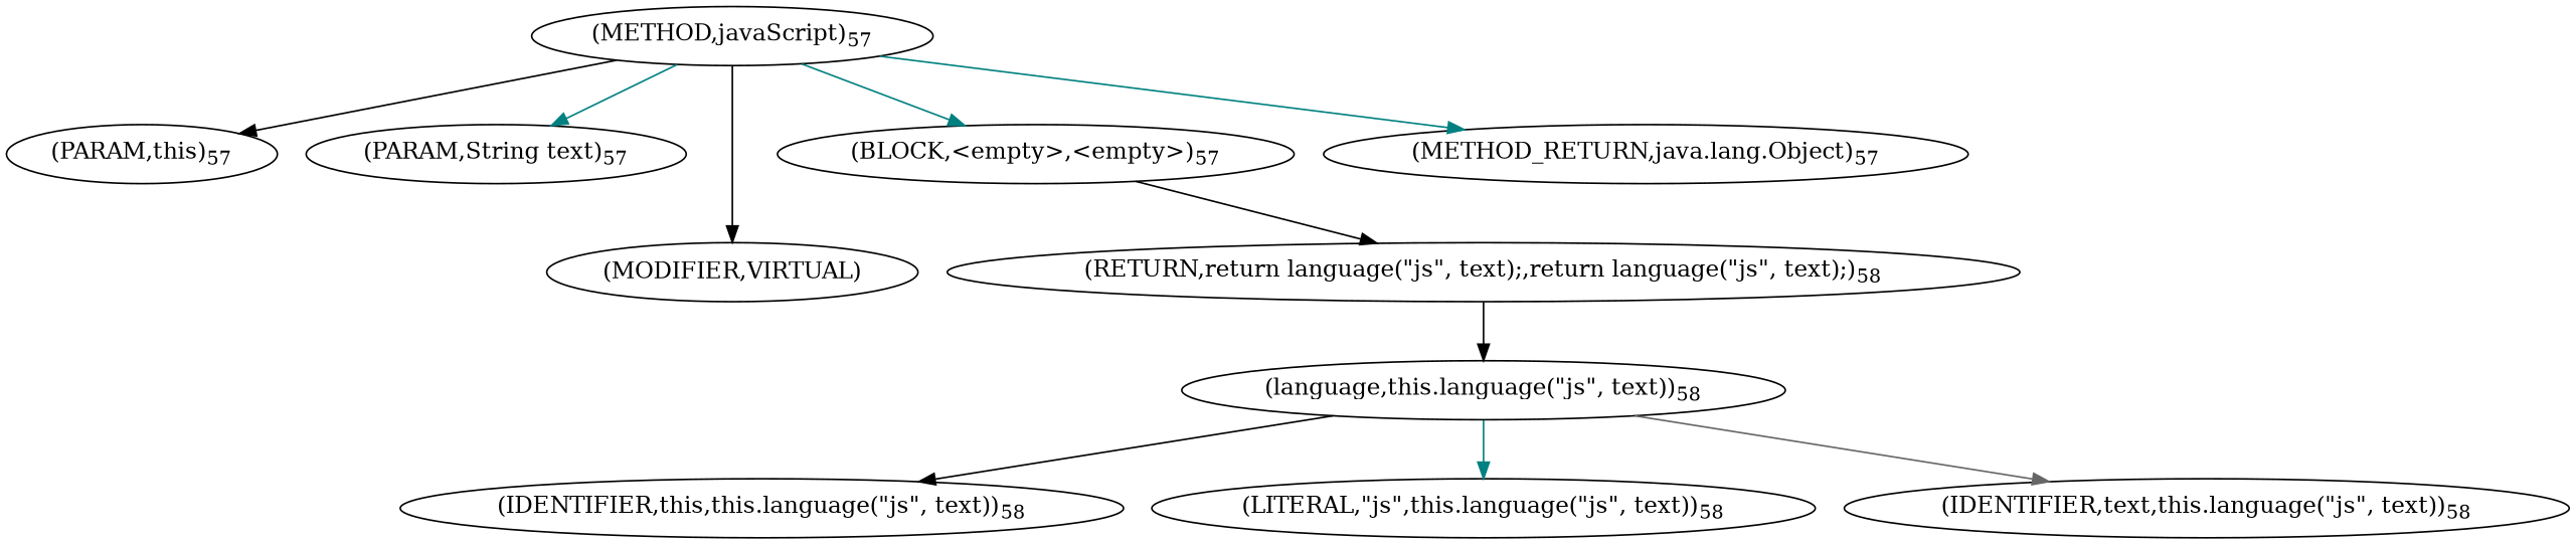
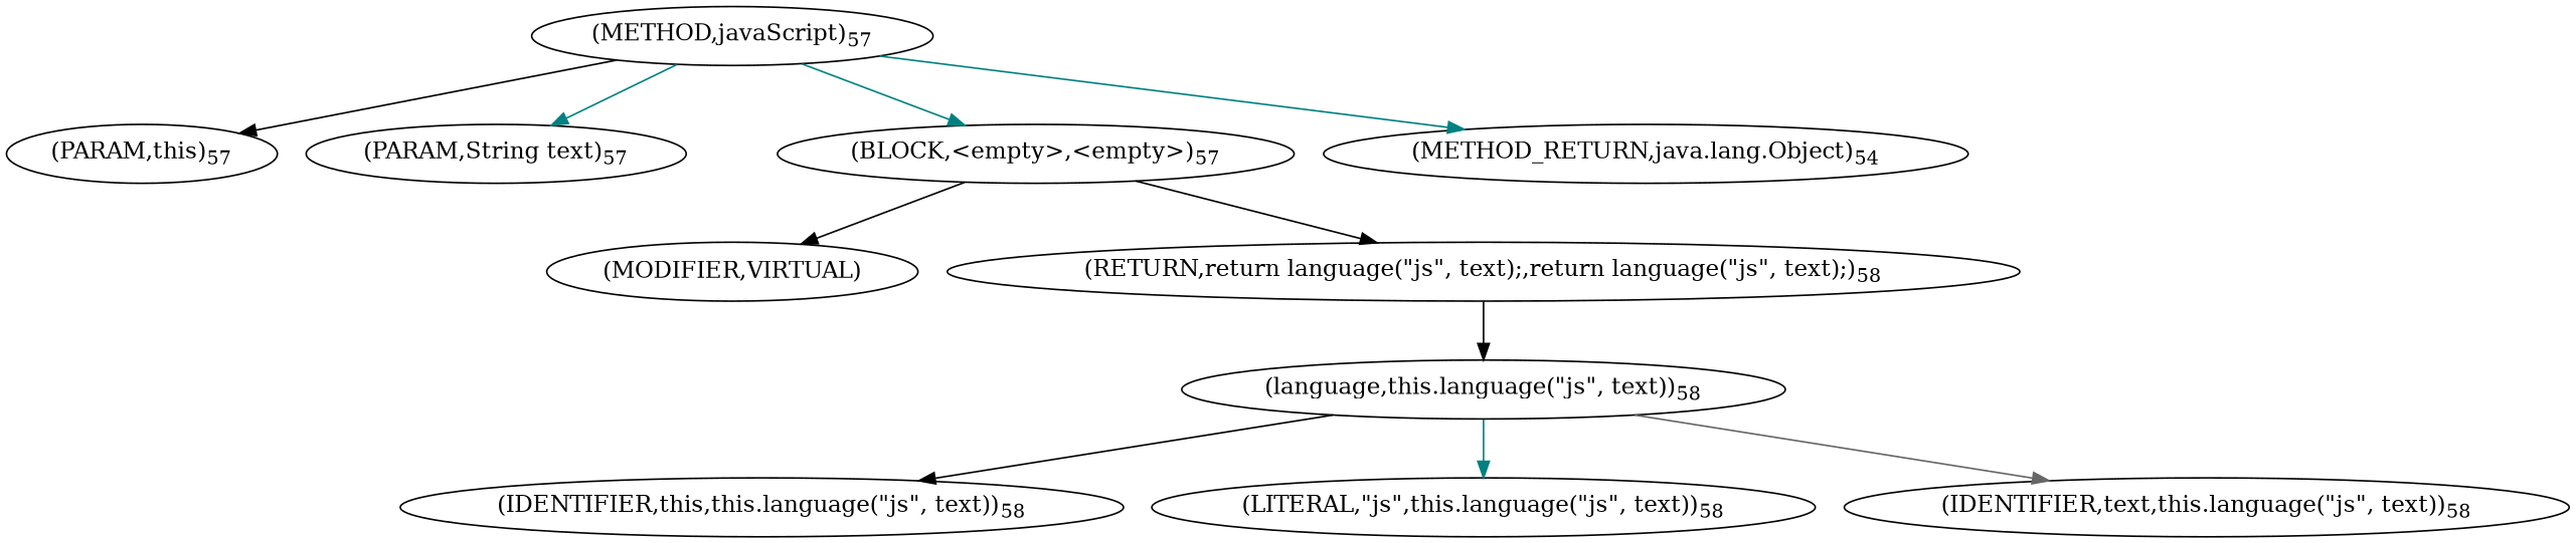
  digraph {
    edge [color=black]
    n1 [label=<(METHOD,javaScript)<SUB>57</SUB>>]
    n2 [label=<(PARAM,this)<SUB>57</SUB>>]
    n3 [label=<(PARAM,String text)<SUB>57</SUB>>]
    n4 [label=<(BLOCK,&lt;empty&gt;,&lt;empty&gt;)<SUB>57</SUB>>]
    n5 [label=<(MODIFIER,VIRTUAL)>]
-   n6 [label=<(METHOD_RETURN,java.lang.Object)<SUB>57</SUB>>]
+   n6 [label=<(METHOD_RETURN,java.lang.Object)<SUB>54</SUB>>]
    n7 [label=<(RETURN,return language(&quot;js&quot;, text);,return language(&quot;js&quot;, text);)<SUB>58</SUB>>]
    n8 [label=<(language,this.language(&quot;js&quot;, text))<SUB>58</SUB>>]
    n9 [label=<(IDENTIFIER,this,this.language(&quot;js&quot;, text))<SUB>58</SUB>>]
    n10 [label=<(LITERAL,&quot;js&quot;,this.language(&quot;js&quot;, text))<SUB>58</SUB>>]
    n11 [label=<(IDENTIFIER,text,this.language(&quot;js&quot;, text))<SUB>58</SUB>>]
    n1 -> n2
    n1 -> n3 [color=teal]
    n1 -> n4 [color=teal]
-   n1 -> n5
+   n4 -> n5
    n1 -> n6 [color=teal]
    n4 -> n7
    n7 -> n8
    n8 -> n9
    n8 -> n10 [color=teal]
    n8 -> n11 [color=gray40]
  }
